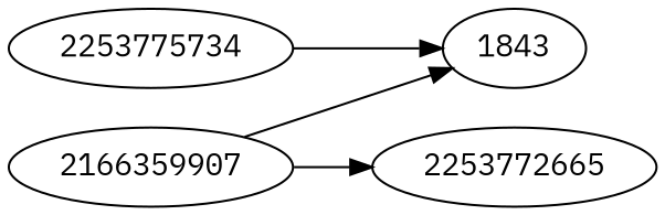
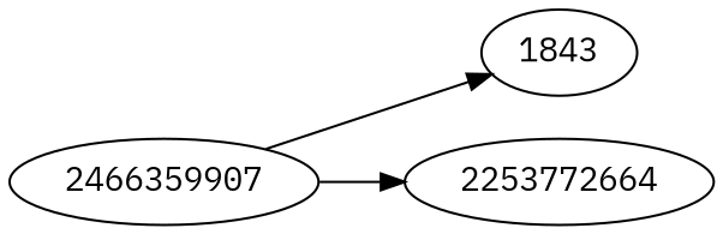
  strict digraph {
    fontname="IBM Plex Mono"
    rankdir=LR
    node [fontname="IBM Plex Mono"]
    edge [fontname="IBM Plex Mono"]
-   2466359907 [label=2166359907]
+   2466359907
    1843
-   2253772665
-   2253775734
+   2253772665 [label=2253772664]
    2466359907 -> 1843
    2466359907 -> 2253772665
-   2253775734 -> 1843
  }
